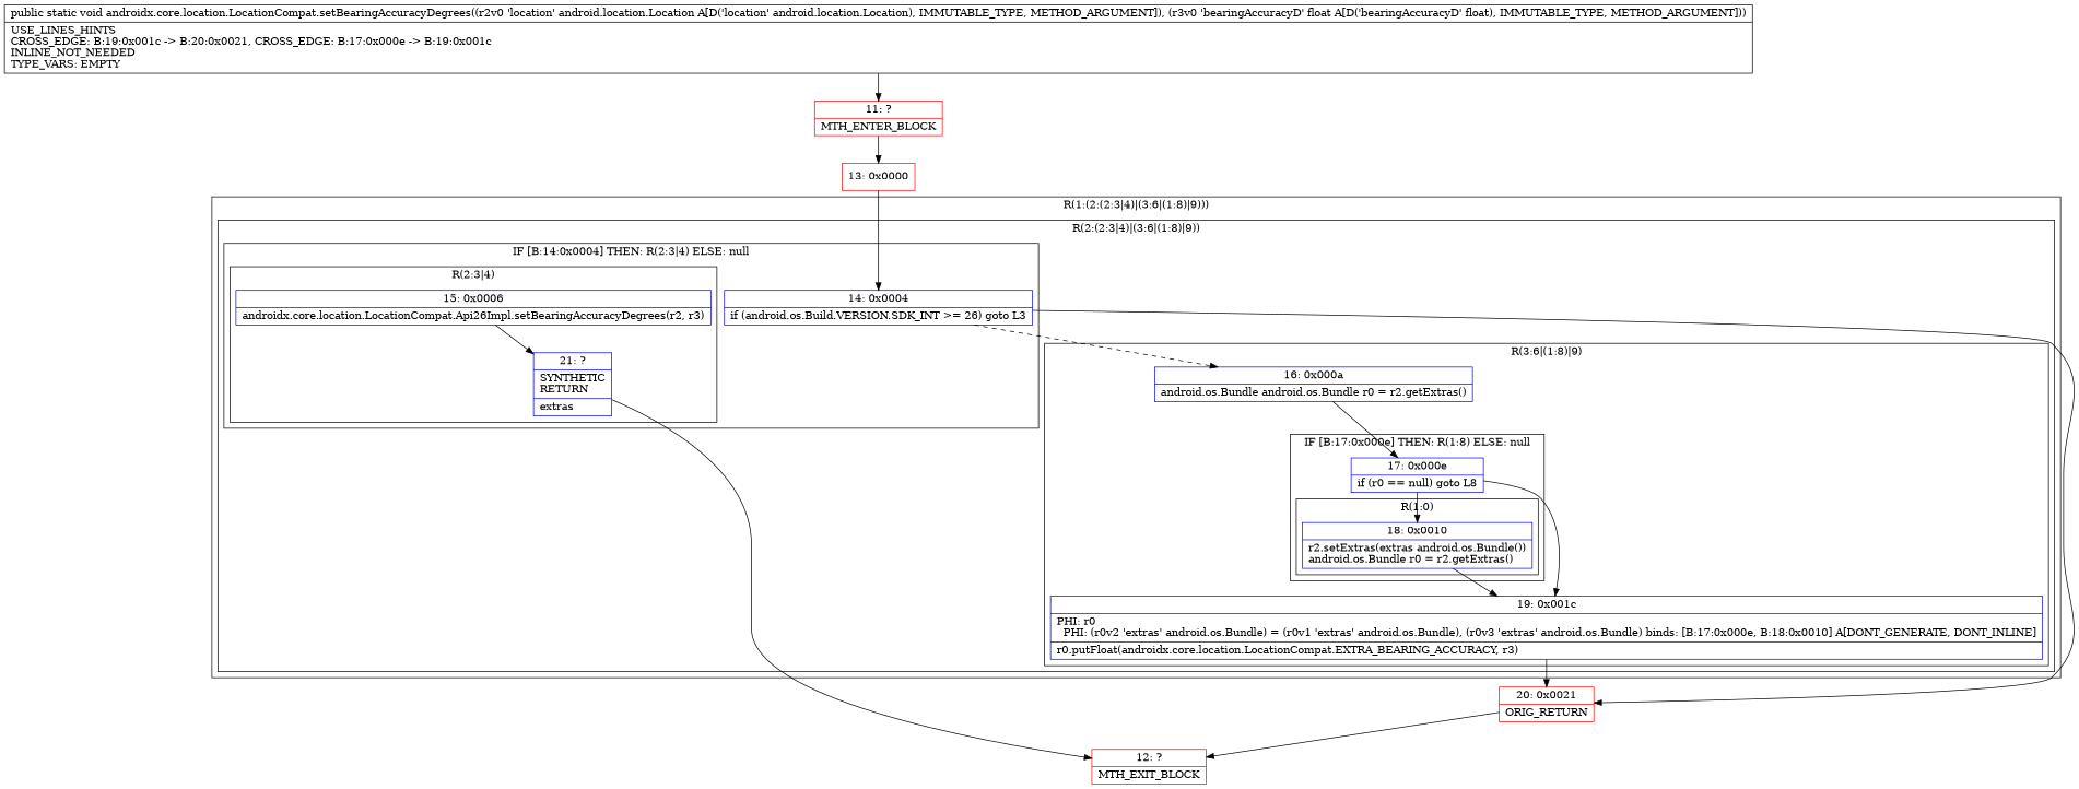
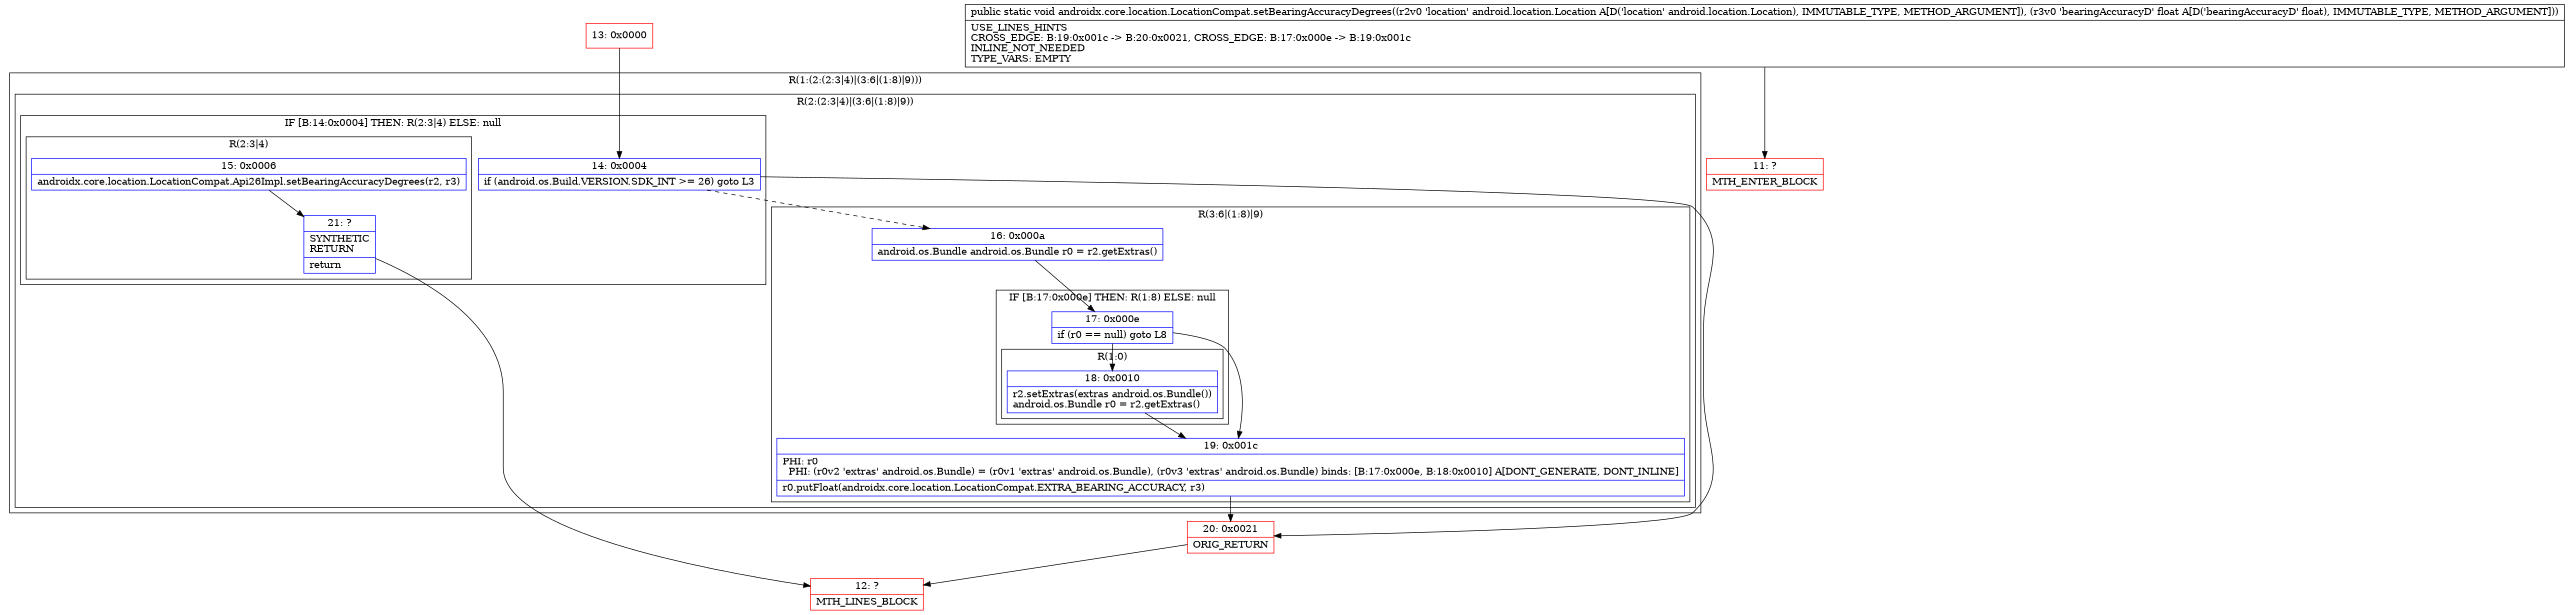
  digraph {
    node [color=blue shape=record]
    n1 [label="{15\:\ 0x0006|androidx.core.location.LocationCompat.Api26Impl.setBearingAccuracyDegrees(r2, r3)\l}"]
-   n2 [label="{21\:\ ?|SYNTHETIC\lRETURN\l|extras\l}"]
+   n2 [label="{21\:\ ?|SYNTHETIC\lRETURN\l|return\l}"]
    n3 [label="{14\:\ 0x0004|if (android.os.Build.VERSION.SDK_INT \>= 26) goto L3\l}"]
    n4 [label="{18\:\ 0x0010|r2.setExtras(extras android.os.Bundle())\landroid.os.Bundle r0 = r2.getExtras()\l}"]
    n5 [label="{17\:\ 0x000e|if (r0 == null) goto L8\l}"]
    n6 [label="{16\:\ 0x000a|android.os.Bundle android.os.Bundle r0 = r2.getExtras()\l}"]
    n7 [label="{19\:\ 0x001c|PHI: r0 \l  PHI: (r0v2 'extras' android.os.Bundle) = (r0v1 'extras' android.os.Bundle), (r0v3 'extras' android.os.Bundle) binds: [B:17:0x000e, B:18:0x0010] A[DONT_GENERATE, DONT_INLINE]\l|r0.putFloat(androidx.core.location.LocationCompat.EXTRA_BEARING_ACCURACY, r3)\l}"]
-   n8 [color=red label="{12\:\ ?|MTH_EXIT_BLOCK\l}"]
+   n8 [color=red label="{12\:\ ?|MTH_LINES_BLOCK\l}"]
    n9 [color=red label="{20\:\ 0x0021|ORIG_RETURN\l}"]
    n10 [color=red label="{11\:\ ?|MTH_ENTER_BLOCK\l}"]
    n11 [color=red label="{13\:\ 0x0000}"]
    n12 [label="{public static void androidx.core.location.LocationCompat.setBearingAccuracyDegrees((r2v0 'location' android.location.Location A[D('location' android.location.Location), IMMUTABLE_TYPE, METHOD_ARGUMENT]), (r3v0 'bearingAccuracyD' float A[D('bearingAccuracyD' float), IMMUTABLE_TYPE, METHOD_ARGUMENT]))  | USE_LINES_HINTS\lCROSS_EDGE: B:19:0x001c \-\> B:20:0x0021, CROSS_EDGE: B:17:0x000e \-\> B:19:0x001c\lINLINE_NOT_NEEDED\lTYPE_VARS: EMPTY\l}" color=""]
    subgraph cluster_1 {
      label="R(1:(2:(2:3|4)|(3:6|(1:8)|9)))"
      subgraph cluster_2 {
        label="R(2:(2:3|4)|(3:6|(1:8)|9))"
        subgraph cluster_3 {
          label="IF [B:14:0x0004] THEN: R(2:3|4) ELSE: null"
          n3
          subgraph cluster_4 {
            label="R(2:3|4)"
            n1
            n2
          }
        }
        subgraph cluster_5 {
          label="R(3:6|(1:8)|9)"
          n6
          n7
          subgraph cluster_6 {
            label="IF [B:17:0x000e] THEN: R(1:8) ELSE: null"
            n5
            subgraph cluster_7 {
              label="R(1:0)"
              n4
            }
          }
        }
      }
    }
    n1 -> n2
    n2 -> n8
    n3 -> n6 [style=dashed]
    n3 -> n9
    n4 -> n7
    n5 -> n4
    n5 -> n7 [style=solid]
    n6 -> n5
    n7 -> n9
    n9 -> n8
-   n10 -> n11
    n11 -> n3
    n12 -> n10
  }
